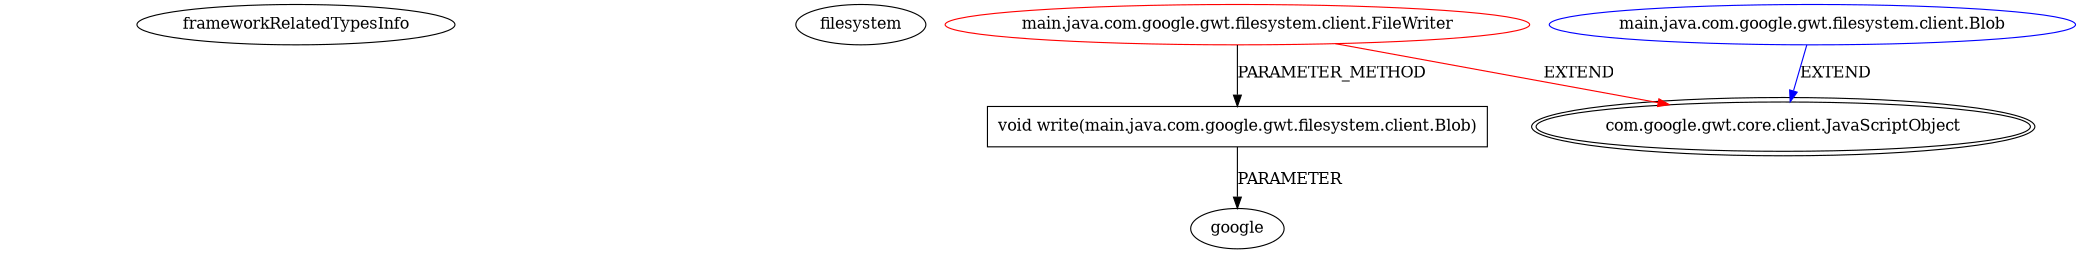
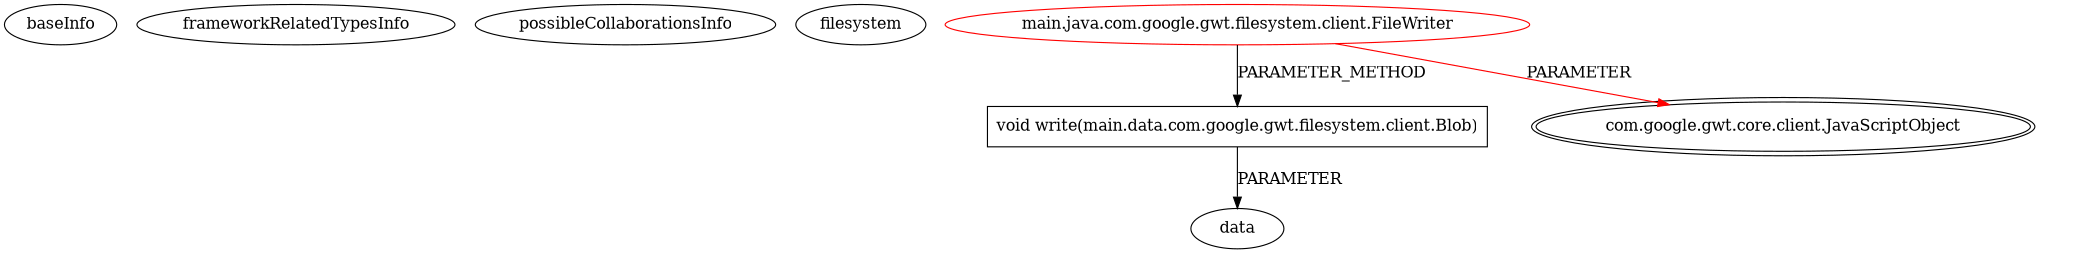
  digraph {
+   baseInfo [category=extension_graph graphId=907 isAnonymous=false possibleRelation=true]
    frameworkRelatedTypesInfo [0="com.google.gwt.core.client.JavaScriptObject"]
+   possibleCollaborationsInfo [0="907~CLIENT_METHOD_DECLARATION-PARAMETER_DECLARATION-~com.google.gwt.core.client.JavaScriptObject ~com.google.gwt.core.client.JavaScriptObject ~false~false"]
    n4 [contextSignature=FileWriter filePath="/bradrydzewski-gwt-filesystem/gwt-filesystem-master/gwt-filesystem/src/main/java/com/google/gwt/filesystem/client/FileWriter.java" graphId=907 label=filesystem projectName="bradrydzewski-gwt-filesystem"]
    n5 [color=red isFrameworkType=false label="main.java.com.google.gwt.filesystem.client.FileWriter" vertexType=ROOT_CLIENT_CLASS_DECLARATION]
    n6 [isFrameworkType=true label="com.google.gwt.core.client.JavaScriptObject" peripheries=2 vertexType=FRAMEWORK_CLASS_TYPE]
-   n7 [isFrameworkType=false label="void write(main.java.com.google.gwt.filesystem.client.Blob)" shape=box vertexType=CLIENT_METHOD_DECLARATION]
-   n8 [isFrameworkType=false label=google vertexType=PARAMETER_DECLARATION]
-   n9 [color=blue isFrameworkType=false label="main.java.com.google.gwt.filesystem.client.Blob" vertexType=REFERENCE_CLIENT_CLASS_DECLARATION]
-   n5 -> n6 [color=red label=EXTEND]
+   n7 [isFrameworkType=false label="void write(main.data.com.google.gwt.filesystem.client.Blob)" shape=box vertexType=CLIENT_METHOD_DECLARATION]
+   n8 [isFrameworkType=false label=data vertexType=PARAMETER_DECLARATION]
+   n5 -> n6 [color=red label=PARAMETER]
    n5 -> n7 [label=PARAMETER_METHOD]
    n7 -> n8 [label=PARAMETER]
-   n9 -> n6 [color=blue label=EXTEND]
  }
